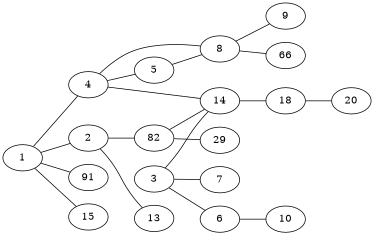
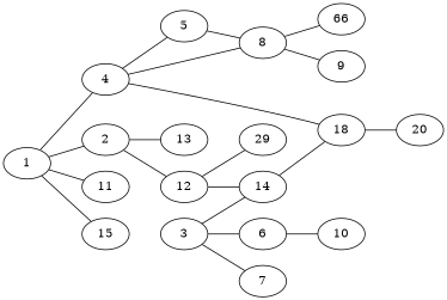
  graph {
    rankdir=LR
    1
    2
    4
-   11 [label=91]
+   11
    15
-   12 [label=82]
+   12
    13
    14
    5
    8
    3
    6
    7
    n14 [label=29]
    18
    9
    n17 [label=66]
    10
    20
    1 -- 2
    1 -- 4
    1 -- 11
    1 -- 15
    2 -- 12
    2 -- 13
-   4 -- 14
+   4 -- 18
    4 -- 5
    4 -- 8
    12 -- 14
    12 -- n14
    14 -- 18
    5 -- 8
    8 -- 9
    8 -- n17
    3 -- 14
    3 -- 6
    3 -- 7
    6 -- 10
    18 -- 20
  }
